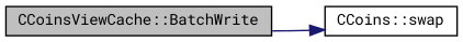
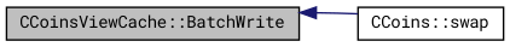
  digraph {
    rankdir=LR
    fontname="Roboto Mono"
    node [color=black fontname="Roboto Mono" fontsize=10 shape=record style=filled]
    n1 [fillcolor=grey75 fontcolor=black height=0.2 label="CCoinsViewCache::BatchWrite" width=0.4]
    n2 [fillcolor=white height=0.2 label="CCoins::swap" width=0.4]
-   n1 -> n2 [color=midnightblue fontname="Roboto Mono" fontsize=10 labelfontname=Helvetica labelfontsize=10 style=solid]
+   n2 -> n1 [color=midnightblue fontname="Roboto Mono" fontsize=10 labelfontname=Helvetica labelfontsize=10 style=solid]
  }
